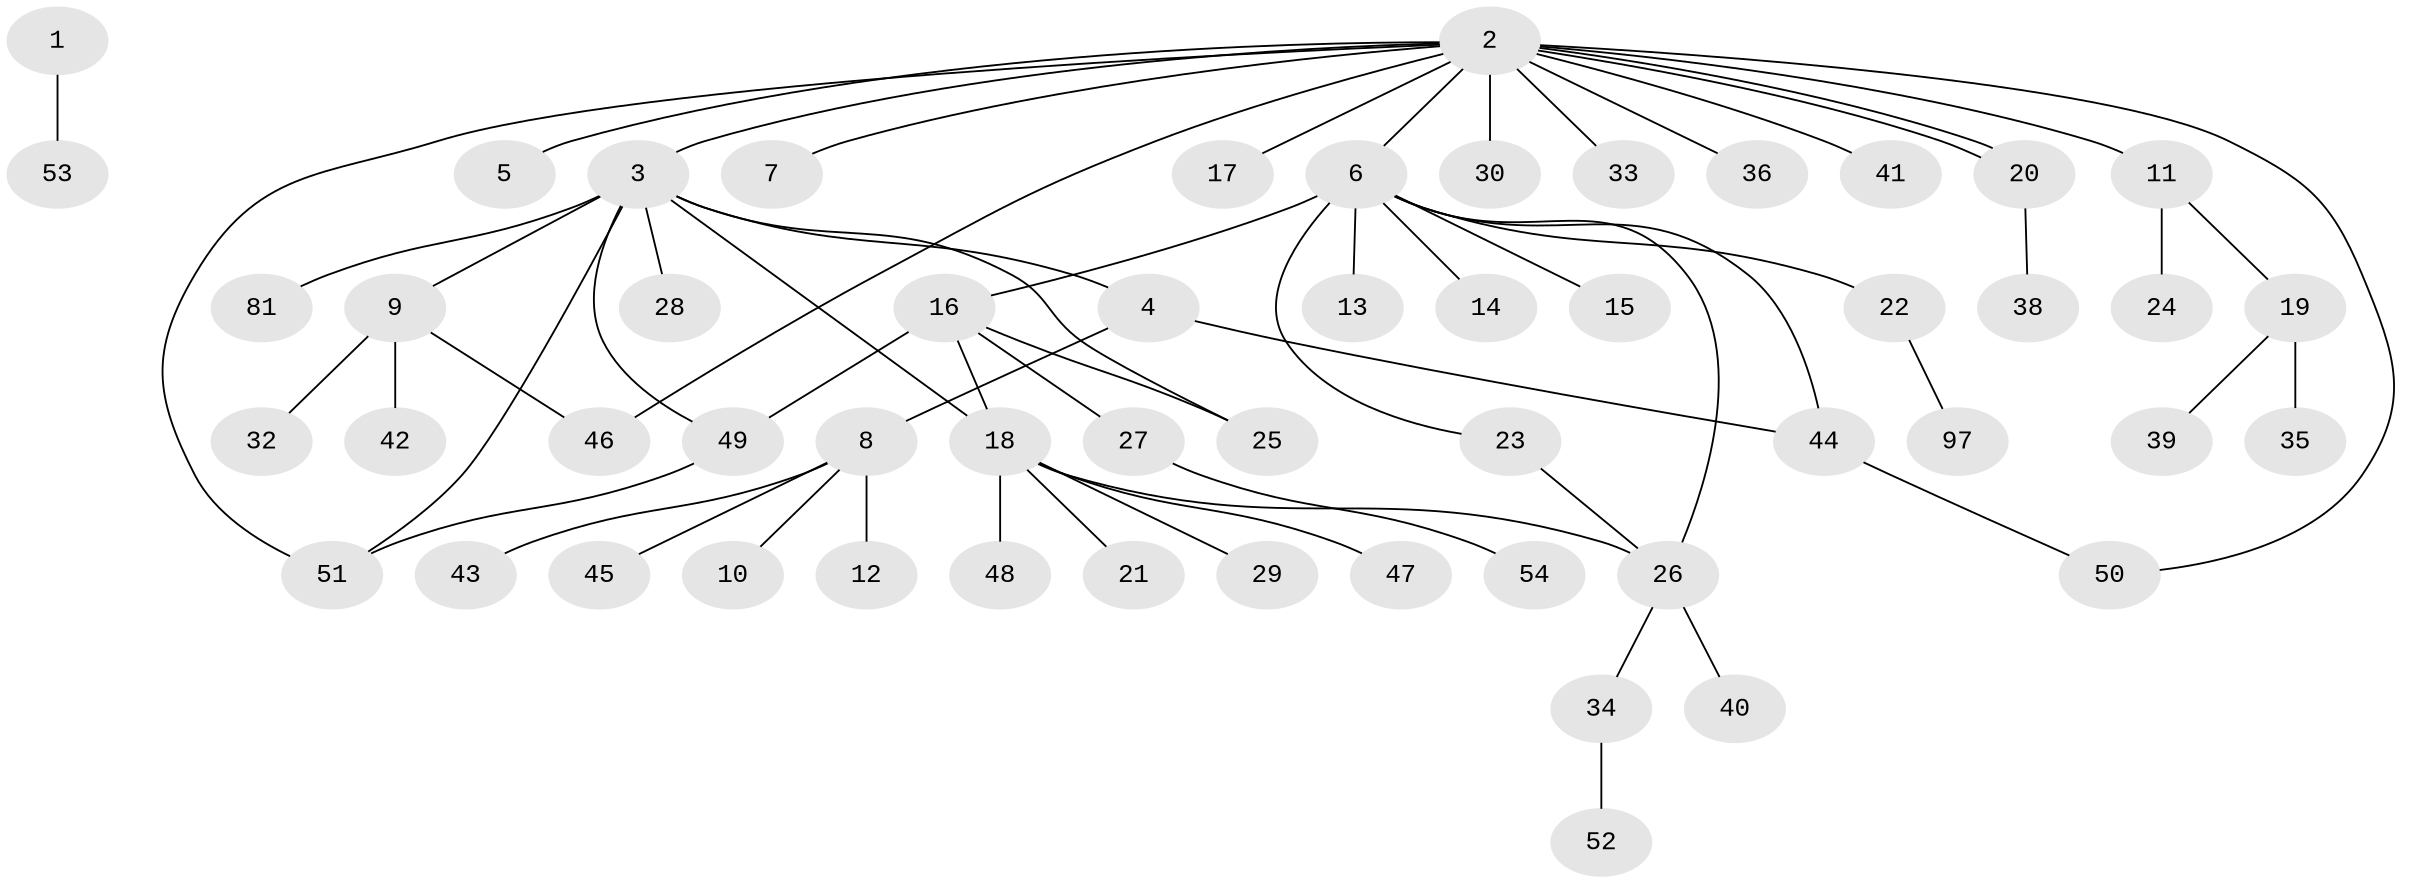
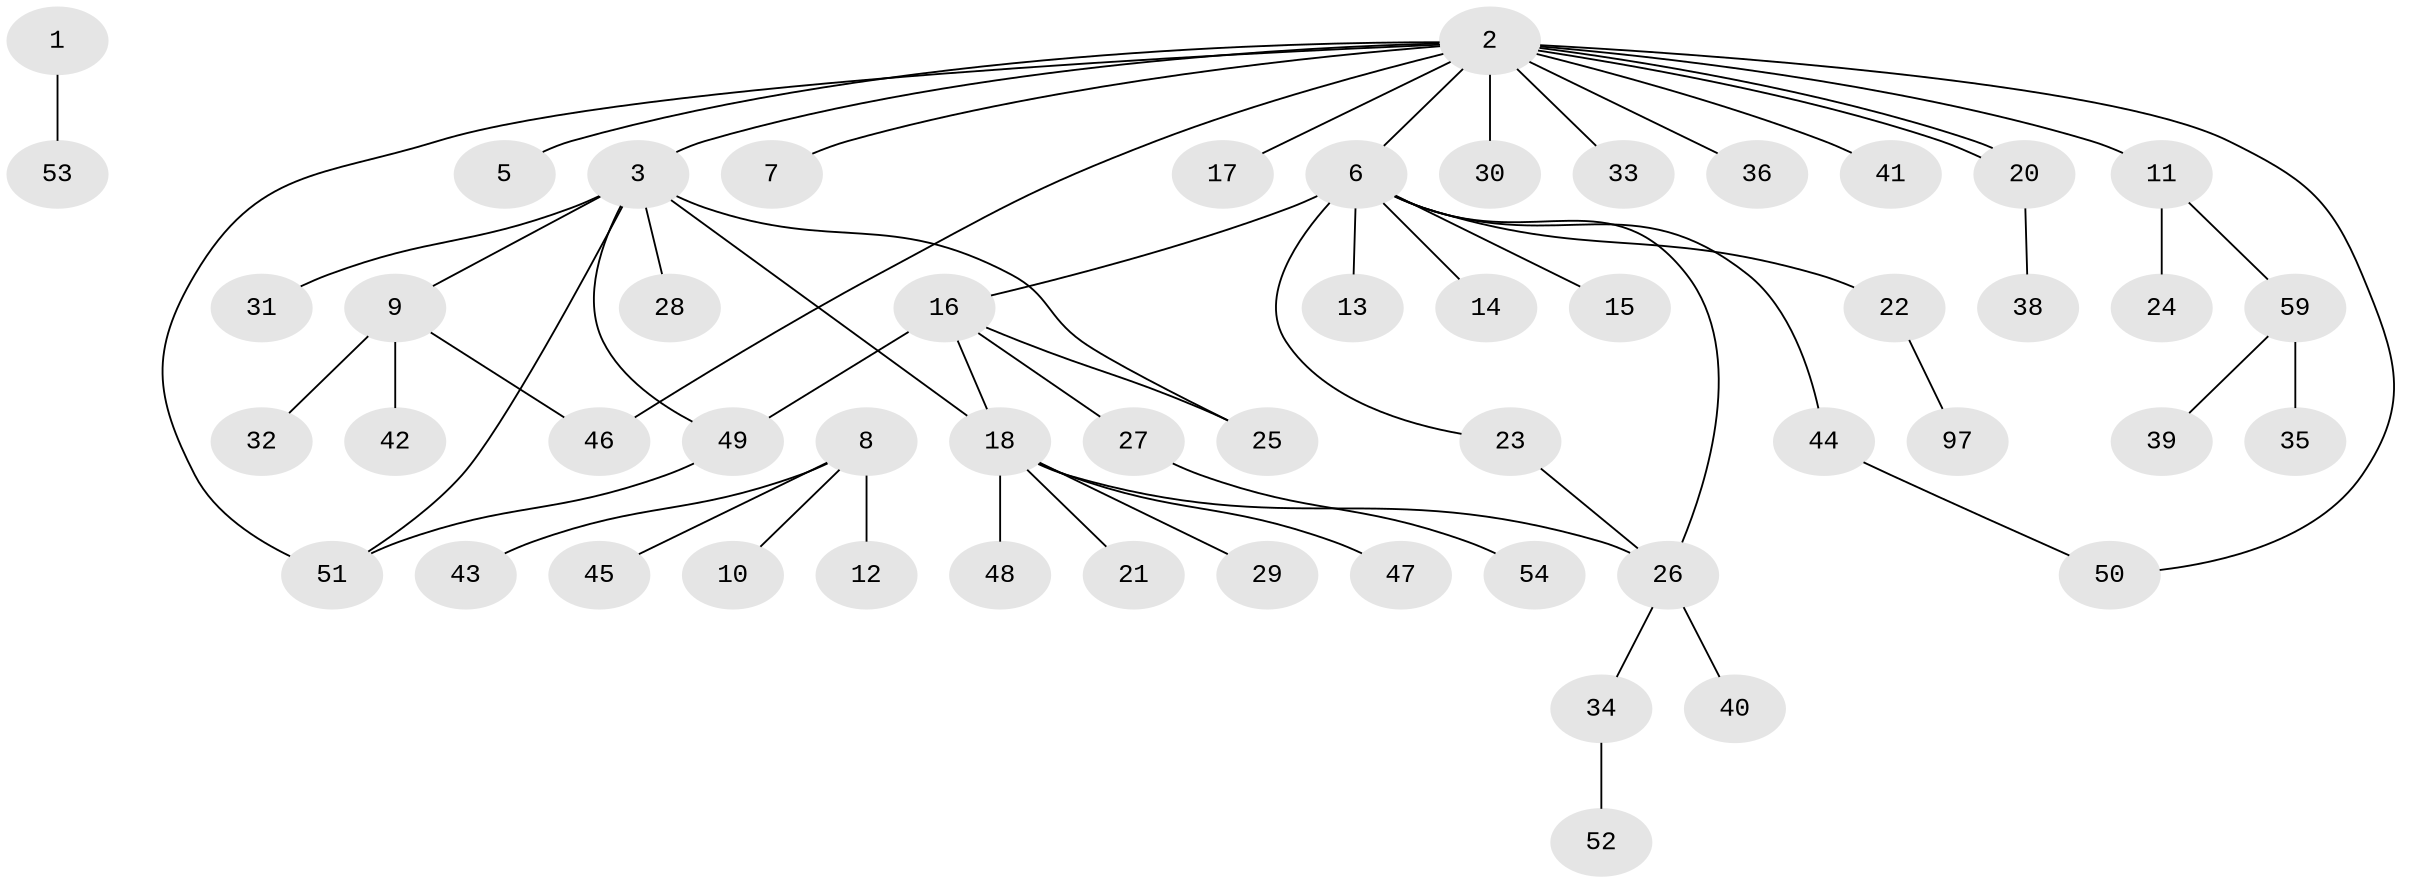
  graph {
    fontname="Liberation Mono"
    node [color=gray90 fontname="Liberation Mono" style=filled]
    edge [fontname="Liberation Mono"]
    1
    53
    2
    3
    5
    6
    7
    11
    17
    20
    30
    33
    36
    41
    46
    50
    51
-   4
    9
    18
    25
    28
-   31 [label=81]
+   31
    49
    44
    13
    14
    15
    16
    22
    23
    26
-   19
+   19 [label=59]
    24
    38
    8
    32
    42
    21
    29
    47
    48
    10
    12
    43
    45
    27
    n48 [label=97]
    34
    40
    35
    39
    54
    52
    1 -- 53
    2 -- 3
    2 -- 5
    2 -- 6
    2 -- 7
    2 -- 11
    2 -- 17
    2 -- 20
    2 -- 20
    2 -- 30
    2 -- 33
    2 -- 36
    2 -- 41
    2 -- 46
    2 -- 50
    2 -- 51
    3 -- 51
-   3 -- 4
    3 -- 9
    3 -- 18
    3 -- 25
    3 -- 28
    3 -- 31
    3 -- 49
    6 -- 44
    6 -- 13
    6 -- 14
    6 -- 15
    6 -- 16
    6 -- 22
    6 -- 23
    6 -- 26
    11 -- 19
    11 -- 24
    20 -- 38
-   4 -- 44
-   4 -- 8
    9 -- 46
    9 -- 32
    9 -- 42
    18 -- 26
    18 -- 21
    18 -- 29
    18 -- 47
    18 -- 48
    49 -- 51
    44 -- 50
    16 -- 18
    16 -- 25
    16 -- 49
    16 -- 27
    22 -- n48
    23 -- 26
    26 -- 34
    26 -- 40
    19 -- 35
    19 -- 39
    8 -- 10
    8 -- 12
    8 -- 43
    8 -- 45
    27 -- 54
    34 -- 52
  }
